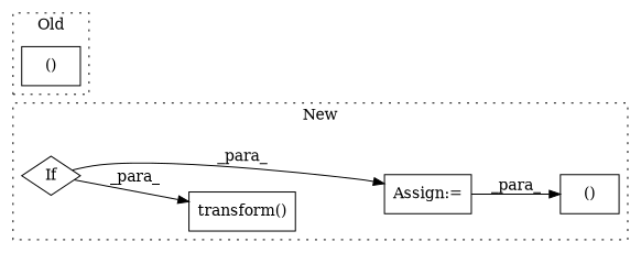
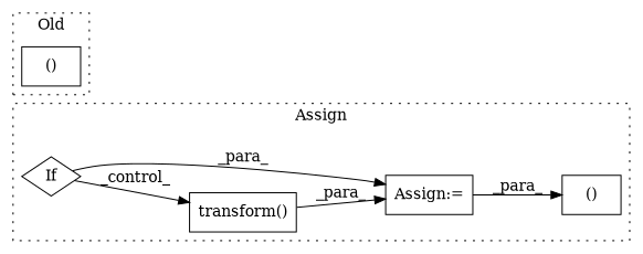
  digraph {
    rankdir=LR
    node [a=54 l=3 shape=box]
    n1 [a=75 l="45,1" label="transform()" s="2540,2643"]
    n2 [a=68 label="Assign:=" s=2524]
    n3 [a=96 label=If s=2469 shape=diamond]
    n4 [l=35 label="()" s=3535]
    n5 [l=207 label="()" s=3106]
    subgraph cluster_1 {
-     label=New
+     label=Assign
      style=dotted
      n1
      n2
      n3
      n4
    }
    subgraph cluster_2 {
      label=Old
      style=dotted
      n5
    }
+   n1 -> n2 [label=_para_]
    n2 -> n4 [label=_para_]
-   n3 -> n1 [label=_para_]
+   n3 -> n1 [label=_control_]
    n3 -> n2 [label=_para_]
  }
